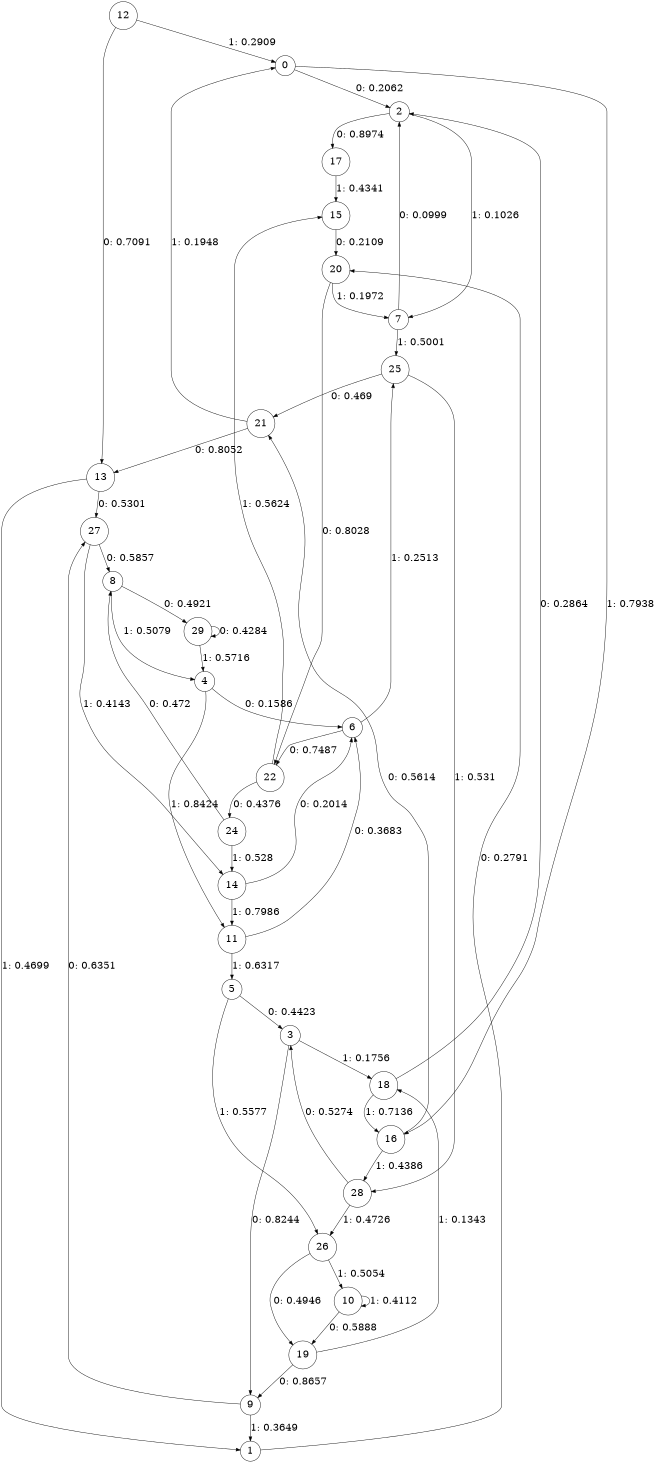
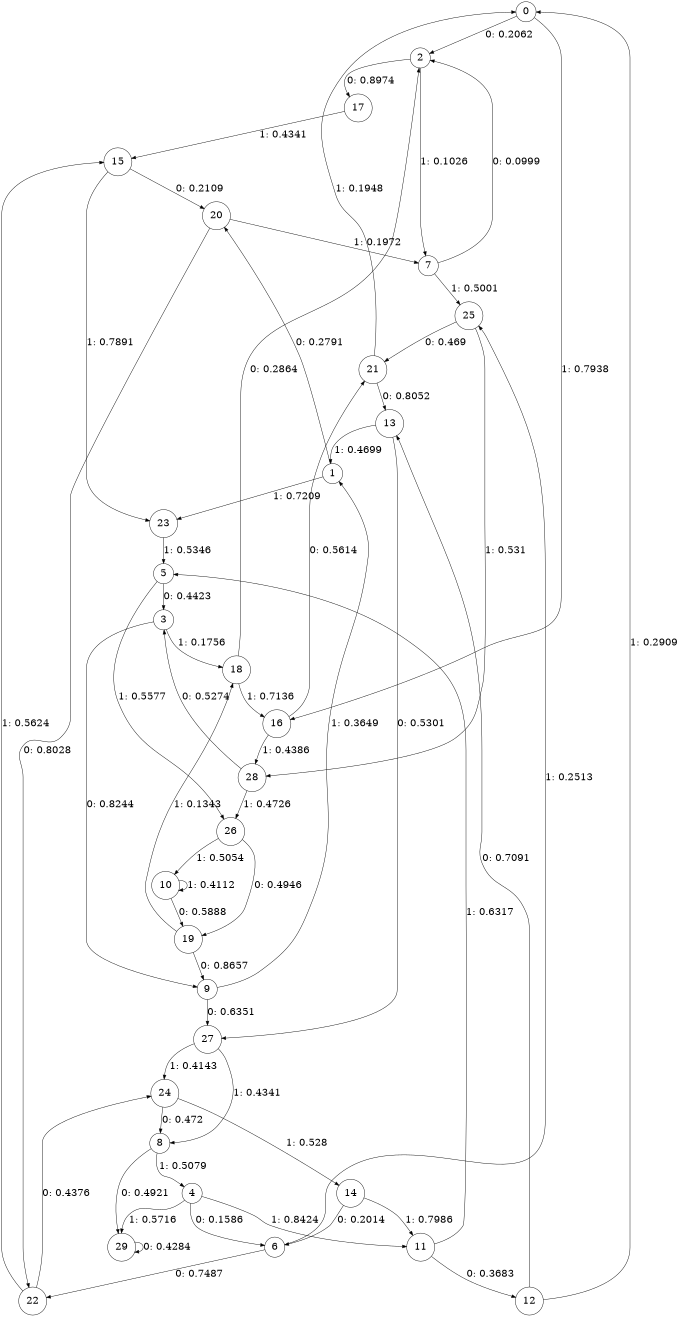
  digraph {
    node [fontsize=24 shape=circle]
    edge [fontsize=24]
    0
    2
    16
    17
    7
    21
    28
    15
    25
    13
    3
    26
    1
    20
+   23
    22
    5
    24
    12
    8
    14
    9
    18
    27
    4
    6
    11
    10
    19
    29
    0 -> 2 [label="0: 0.2062   "]
    0 -> 16 [label="1: 0.7938   "]
    2 -> 17 [label="0: 0.8974   "]
    2 -> 7 [label="1: 0.1026   "]
    16 -> 21 [label="0: 0.5614   "]
    16 -> 28 [label="1: 0.4386   "]
    17 -> 15 [label="1: 0.4341   "]
    7 -> 2 [label="0: 0.0999   "]
    7 -> 25 [label="1: 0.5001   "]
    21 -> 0 [label="1: 0.1948   "]
    21 -> 13 [label="0: 0.8052   "]
    28 -> 3 [label="0: 0.5274   "]
    28 -> 26 [label="1: 0.4726   "]
    15 -> 20 [label="0: 0.2109   "]
+   15 -> 23 [label="1: 0.7891   "]
    25 -> 21 [label="0: 0.469    "]
    25 -> 28 [label="1: 0.531    "]
    13 -> 1 [label="1: 0.4699   "]
    13 -> 27 [label="0: 0.5301   "]
    3 -> 9 [label="0: 0.8244   "]
    3 -> 18 [label="1: 0.1756   "]
    26 -> 10 [label="1: 0.5054   "]
    26 -> 19 [label="0: 0.4946   "]
    1 -> 20 [label="0: 0.2791   "]
+   1 -> 23 [label="1: 0.7209   "]
    20 -> 7 [label="1: 0.1972   "]
    20 -> 22 [label="0: 0.8028   "]
+   23 -> 5 [label="1: 0.5346   "]
    22 -> 15 [label="1: 0.5624   "]
    22 -> 24 [label="0: 0.4376   "]
    5 -> 3 [label="0: 0.4423   "]
    5 -> 26 [label="1: 0.5577   "]
    24 -> 8 [label="0: 0.472    "]
    24 -> 14 [label="1: 0.528    "]
    12 -> 0 [label="1: 0.2909   "]
    12 -> 13 [label="0: 0.7091   "]
    8 -> 4 [label="1: 0.5079   "]
    8 -> 29 [label="0: 0.4921   "]
    14 -> 6 [label="0: 0.2014   "]
    14 -> 11 [label="1: 0.7986   "]
    9 -> 1 [label="1: 0.3649   "]
    9 -> 27 [label="0: 0.6351   "]
    18 -> 2 [label="0: 0.2864   "]
    18 -> 16 [label="1: 0.7136   "]
-   27 -> 8 [label="0: 0.5857   "]
-   27 -> 14 [label="1: 0.4143   "]
+   27 -> 8 [label="1: 0.4341   "]
+   27 -> 24 [label="1: 0.4143   "]
    4 -> 6 [label="0: 0.1586   "]
    4 -> 11 [label="1: 0.8424   "]
    6 -> 25 [label="1: 0.2513   "]
    6 -> 22 [label="0: 0.7487   "]
    11 -> 5 [label="1: 0.6317   "]
-   11 -> 6 [label="0: 0.3683   "]
+   11 -> 12 [label="0: 0.3683   "]
    10 -> 10 [label="1: 0.4112   "]
    10 -> 19 [label="0: 0.5888   "]
    19 -> 9 [label="0: 0.8657   "]
    19 -> 18 [label="1: 0.1343   "]
-   29 -> 4 [label="1: 0.5716   "]
+   4 -> 29 [label="1: 0.5716   "]
    29 -> 29 [label="0: 0.4284   "]
  }
